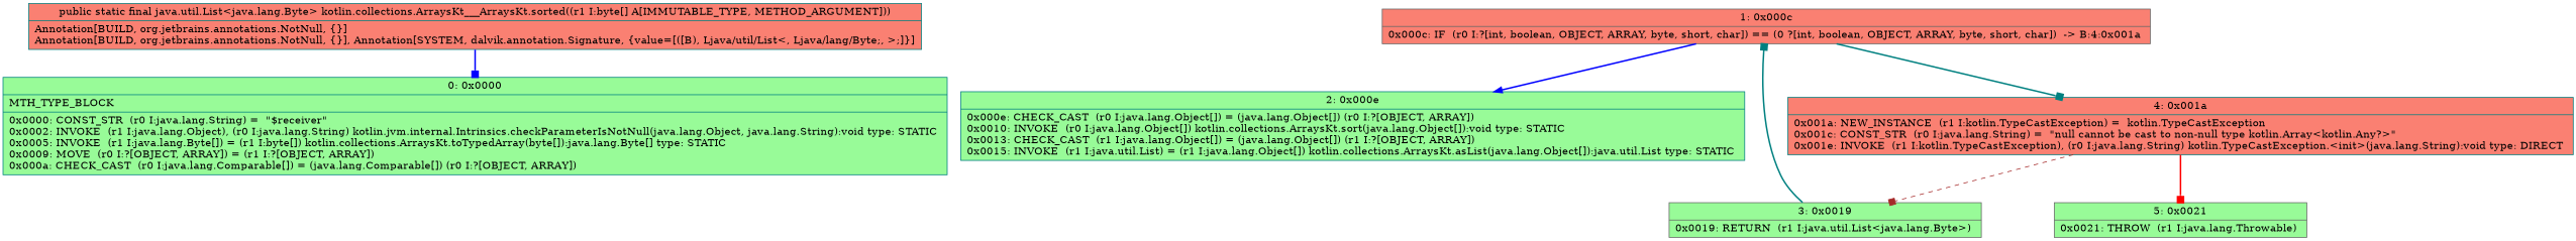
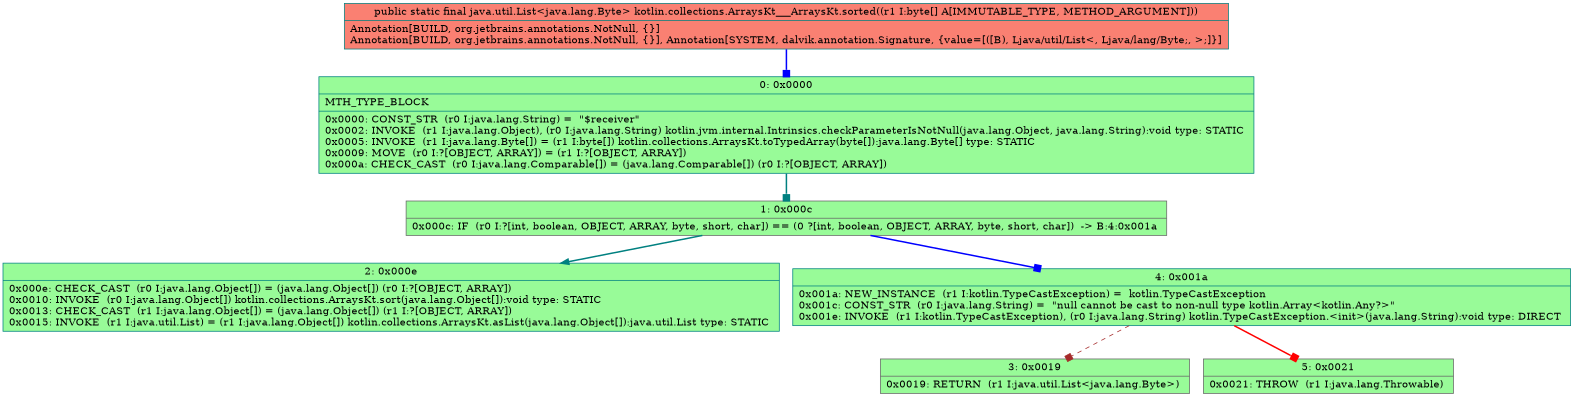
  digraph {
    node [color=teal fillcolor=palegreen shape=record style=filled]
    edge [arrowhead=box color=teal style=bold]
    n1 [label="{0\:\ 0x0000|MTH_TYPE_BLOCK\l|0x0000: CONST_STR  (r0 I:java.lang.String) =  \"$receiver\" \l0x0002: INVOKE  (r1 I:java.lang.Object), (r0 I:java.lang.String) kotlin.jvm.internal.Intrinsics.checkParameterIsNotNull(java.lang.Object, java.lang.String):void type: STATIC \l0x0005: INVOKE  (r1 I:java.lang.Byte[]) = (r1 I:byte[]) kotlin.collections.ArraysKt.toTypedArray(byte[]):java.lang.Byte[] type: STATIC \l0x0009: MOVE  (r0 I:?[OBJECT, ARRAY]) = (r1 I:?[OBJECT, ARRAY]) \l0x000a: CHECK_CAST  (r0 I:java.lang.Comparable[]) = (java.lang.Comparable[]) (r0 I:?[OBJECT, ARRAY]) \l}"]
-   n2 [color=gray40 fillcolor=salmon label="{1\:\ 0x000c|0x000c: IF  (r0 I:?[int, boolean, OBJECT, ARRAY, byte, short, char]) == (0 ?[int, boolean, OBJECT, ARRAY, byte, short, char])  \-\> B:4:0x001a \l}"]
+   n2 [color=gray40 label="{1\:\ 0x000c|0x000c: IF  (r0 I:?[int, boolean, OBJECT, ARRAY, byte, short, char]) == (0 ?[int, boolean, OBJECT, ARRAY, byte, short, char])  \-\> B:4:0x001a \l}"]
    n3 [label="{2\:\ 0x000e|0x000e: CHECK_CAST  (r0 I:java.lang.Object[]) = (java.lang.Object[]) (r0 I:?[OBJECT, ARRAY]) \l0x0010: INVOKE  (r0 I:java.lang.Object[]) kotlin.collections.ArraysKt.sort(java.lang.Object[]):void type: STATIC \l0x0013: CHECK_CAST  (r1 I:java.lang.Object[]) = (java.lang.Object[]) (r1 I:?[OBJECT, ARRAY]) \l0x0015: INVOKE  (r1 I:java.util.List) = (r1 I:java.lang.Object[]) kotlin.collections.ArraysKt.asList(java.lang.Object[]):java.util.List type: STATIC \l}"]
-   n4 [fillcolor=salmon label="{4\:\ 0x001a|0x001a: NEW_INSTANCE  (r1 I:kotlin.TypeCastException) =  kotlin.TypeCastException \l0x001c: CONST_STR  (r0 I:java.lang.String) =  \"null cannot be cast to non\-null type kotlin.Array\<kotlin.Any?\>\" \l0x001e: INVOKE  (r1 I:kotlin.TypeCastException), (r0 I:java.lang.String) kotlin.TypeCastException.\<init\>(java.lang.String):void type: DIRECT \l}"]
+   n4 [label="{4\:\ 0x001a|0x001a: NEW_INSTANCE  (r1 I:kotlin.TypeCastException) =  kotlin.TypeCastException \l0x001c: CONST_STR  (r0 I:java.lang.String) =  \"null cannot be cast to non\-null type kotlin.Array\<kotlin.Any?\>\" \l0x001e: INVOKE  (r1 I:kotlin.TypeCastException), (r0 I:java.lang.String) kotlin.TypeCastException.\<init\>(java.lang.String):void type: DIRECT \l}"]
    n5 [color=gray40 label="{3\:\ 0x0019|0x0019: RETURN  (r1 I:java.util.List\<java.lang.Byte\>) \l}"]
    n6 [color=gray40 label="{5\:\ 0x0021|0x0021: THROW  (r1 I:java.lang.Throwable) \l}"]
    n7 [fillcolor=salmon label="{public static final java.util.List\<java.lang.Byte\> kotlin.collections.ArraysKt___ArraysKt.sorted((r1 I:byte[] A[IMMUTABLE_TYPE, METHOD_ARGUMENT]))  | Annotation[BUILD, org.jetbrains.annotations.NotNull, \{\}]\lAnnotation[BUILD, org.jetbrains.annotations.NotNull, \{\}], Annotation[SYSTEM, dalvik.annotation.Signature, \{value=[([B), Ljava\/util\/List\<, Ljava\/lang\/Byte;, \>;]\}]\l}"]
-   n5 -> n2
-   n2 -> n3 [arrowhead=normal color=blue]
-   n2 -> n4
+   n1 -> n2
+   n2 -> n3 [arrowhead=normal]
+   n2 -> n4 [color=blue]
    n4 -> n5 [color=brown style=dashed]
    n4 -> n6 [color=red]
    n7 -> n1 [color=blue]
  }
